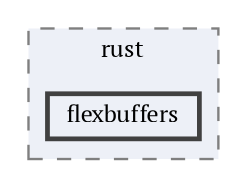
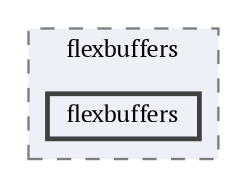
  digraph {
    compound=true
    rankdir=LR
    fontname="PT Serif"
    n1 [color=grey25 fillcolor="#edf0f7" fontname="PT Serif" fontsize=10 height=0.2 label=flexbuffers shape=box style="filled,bold" width=0.4]
    subgraph cluster_1 {
      bgcolor="#edf0f7"
      fontsize=10
-     label=rust
+     label=flexbuffers
      pencolor=grey50
      style="filled,dashed"
      n1
    }
  }
